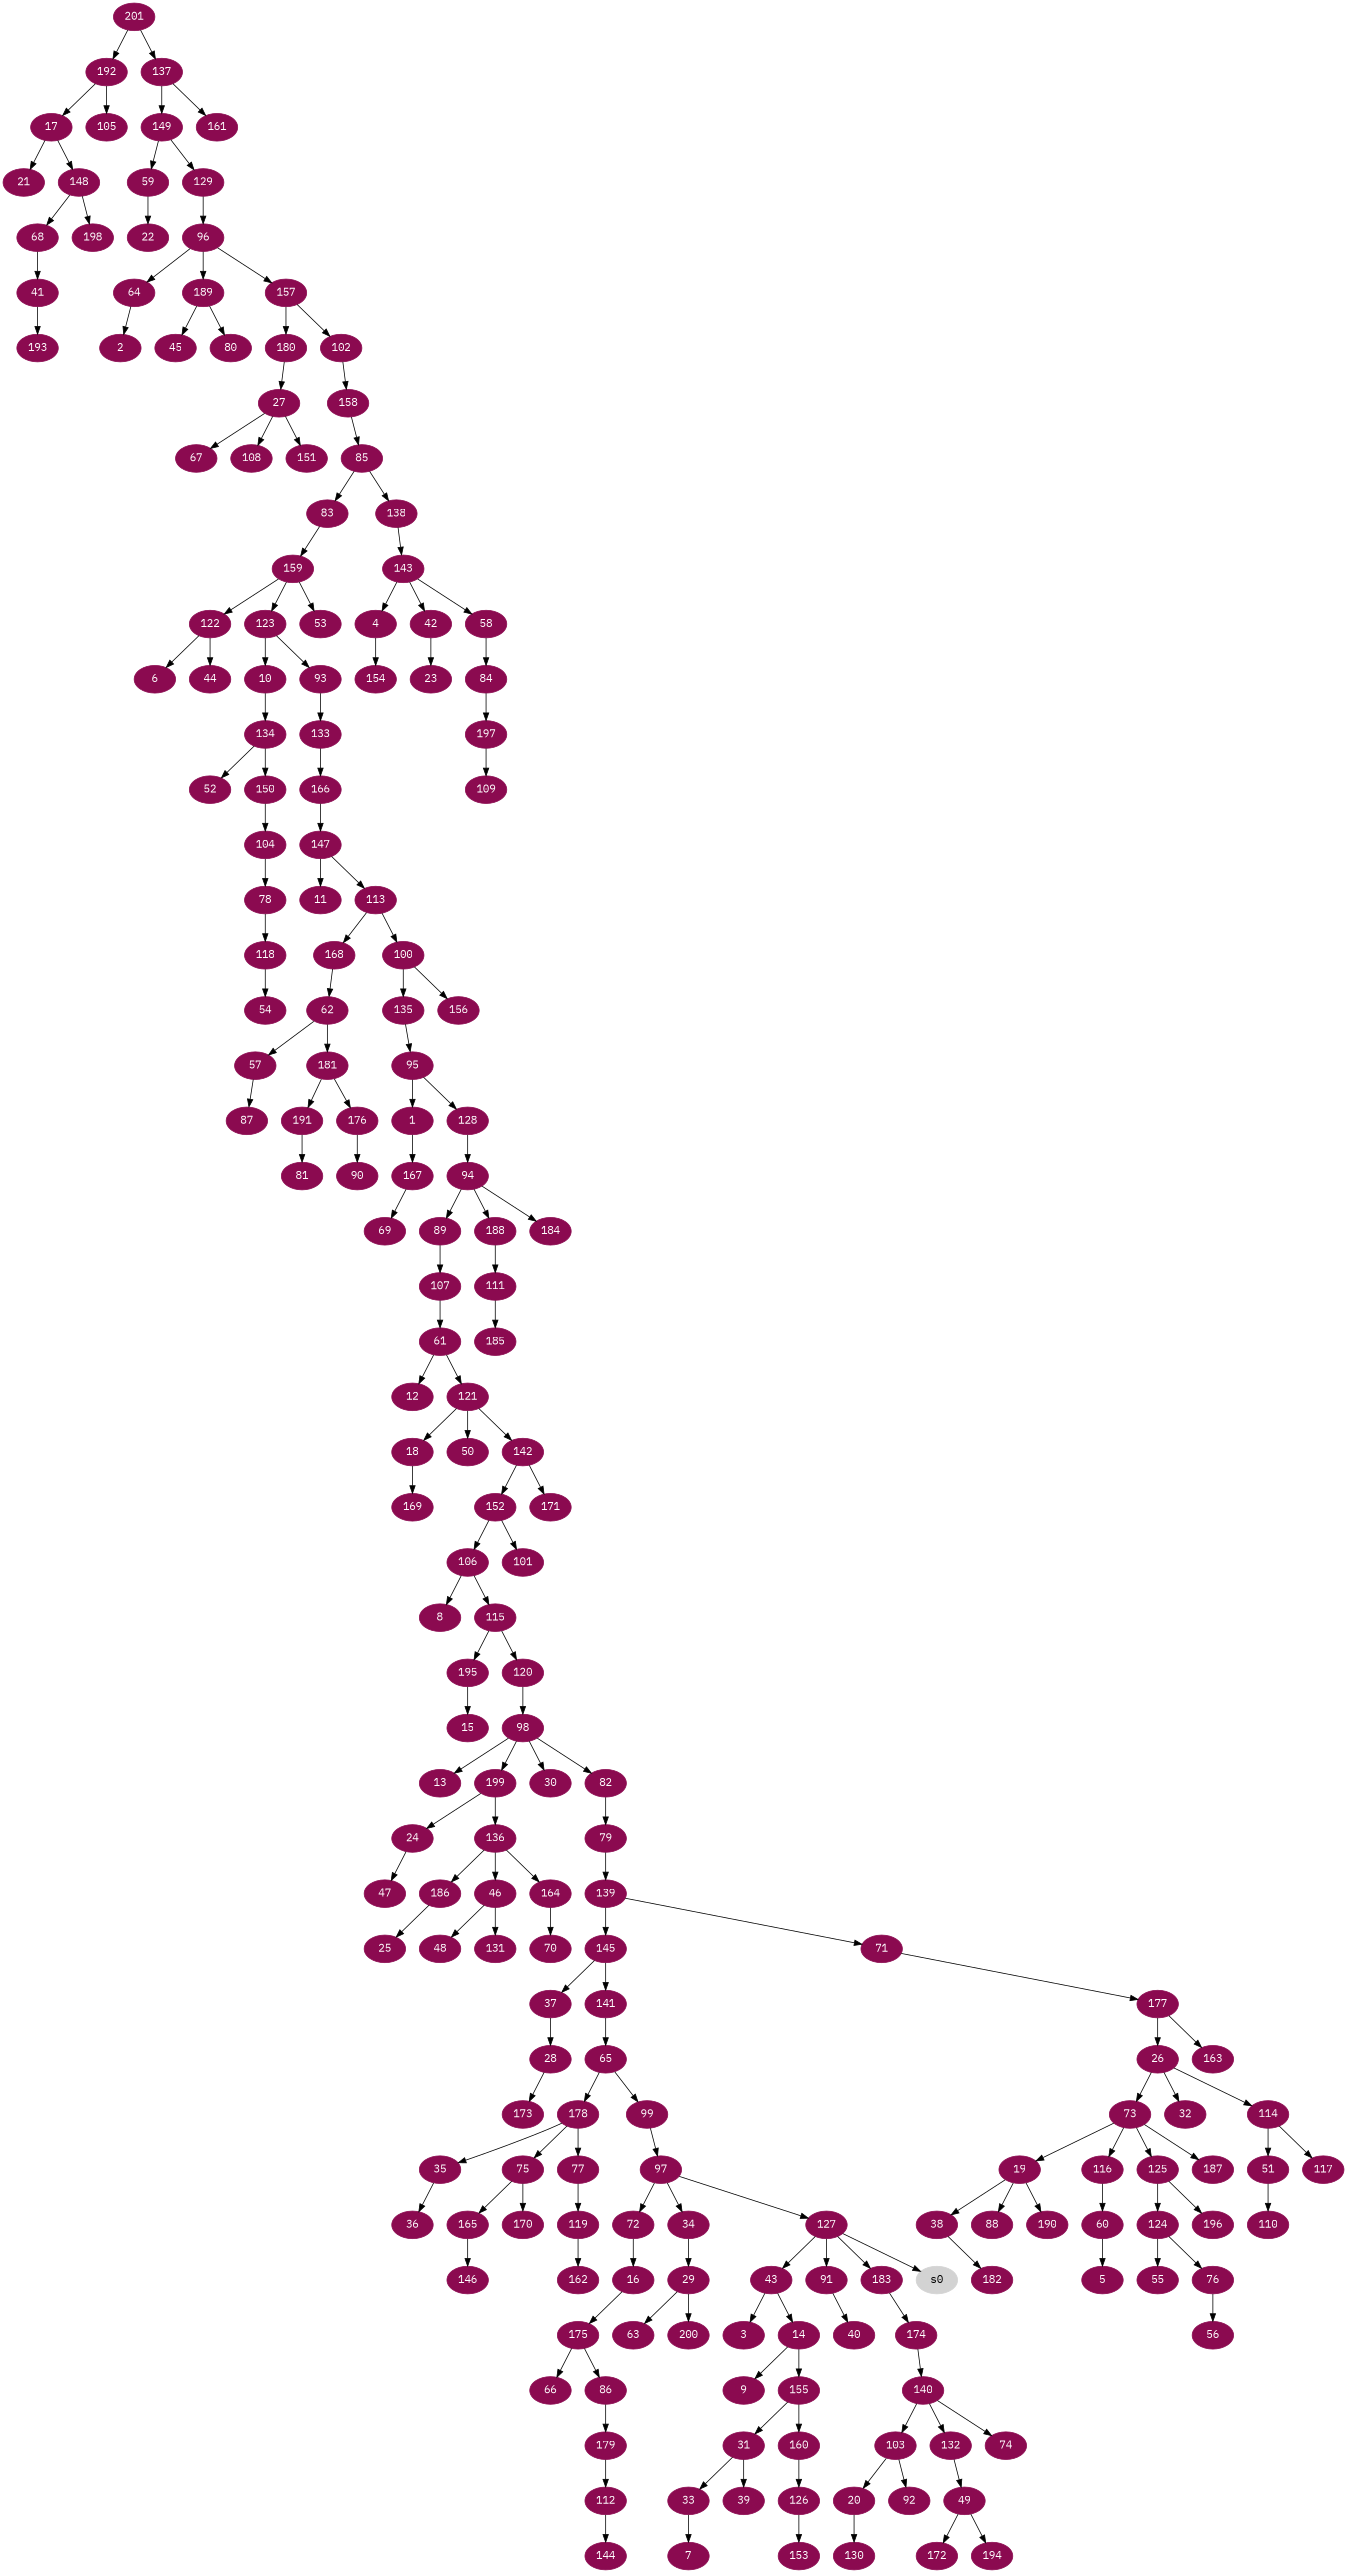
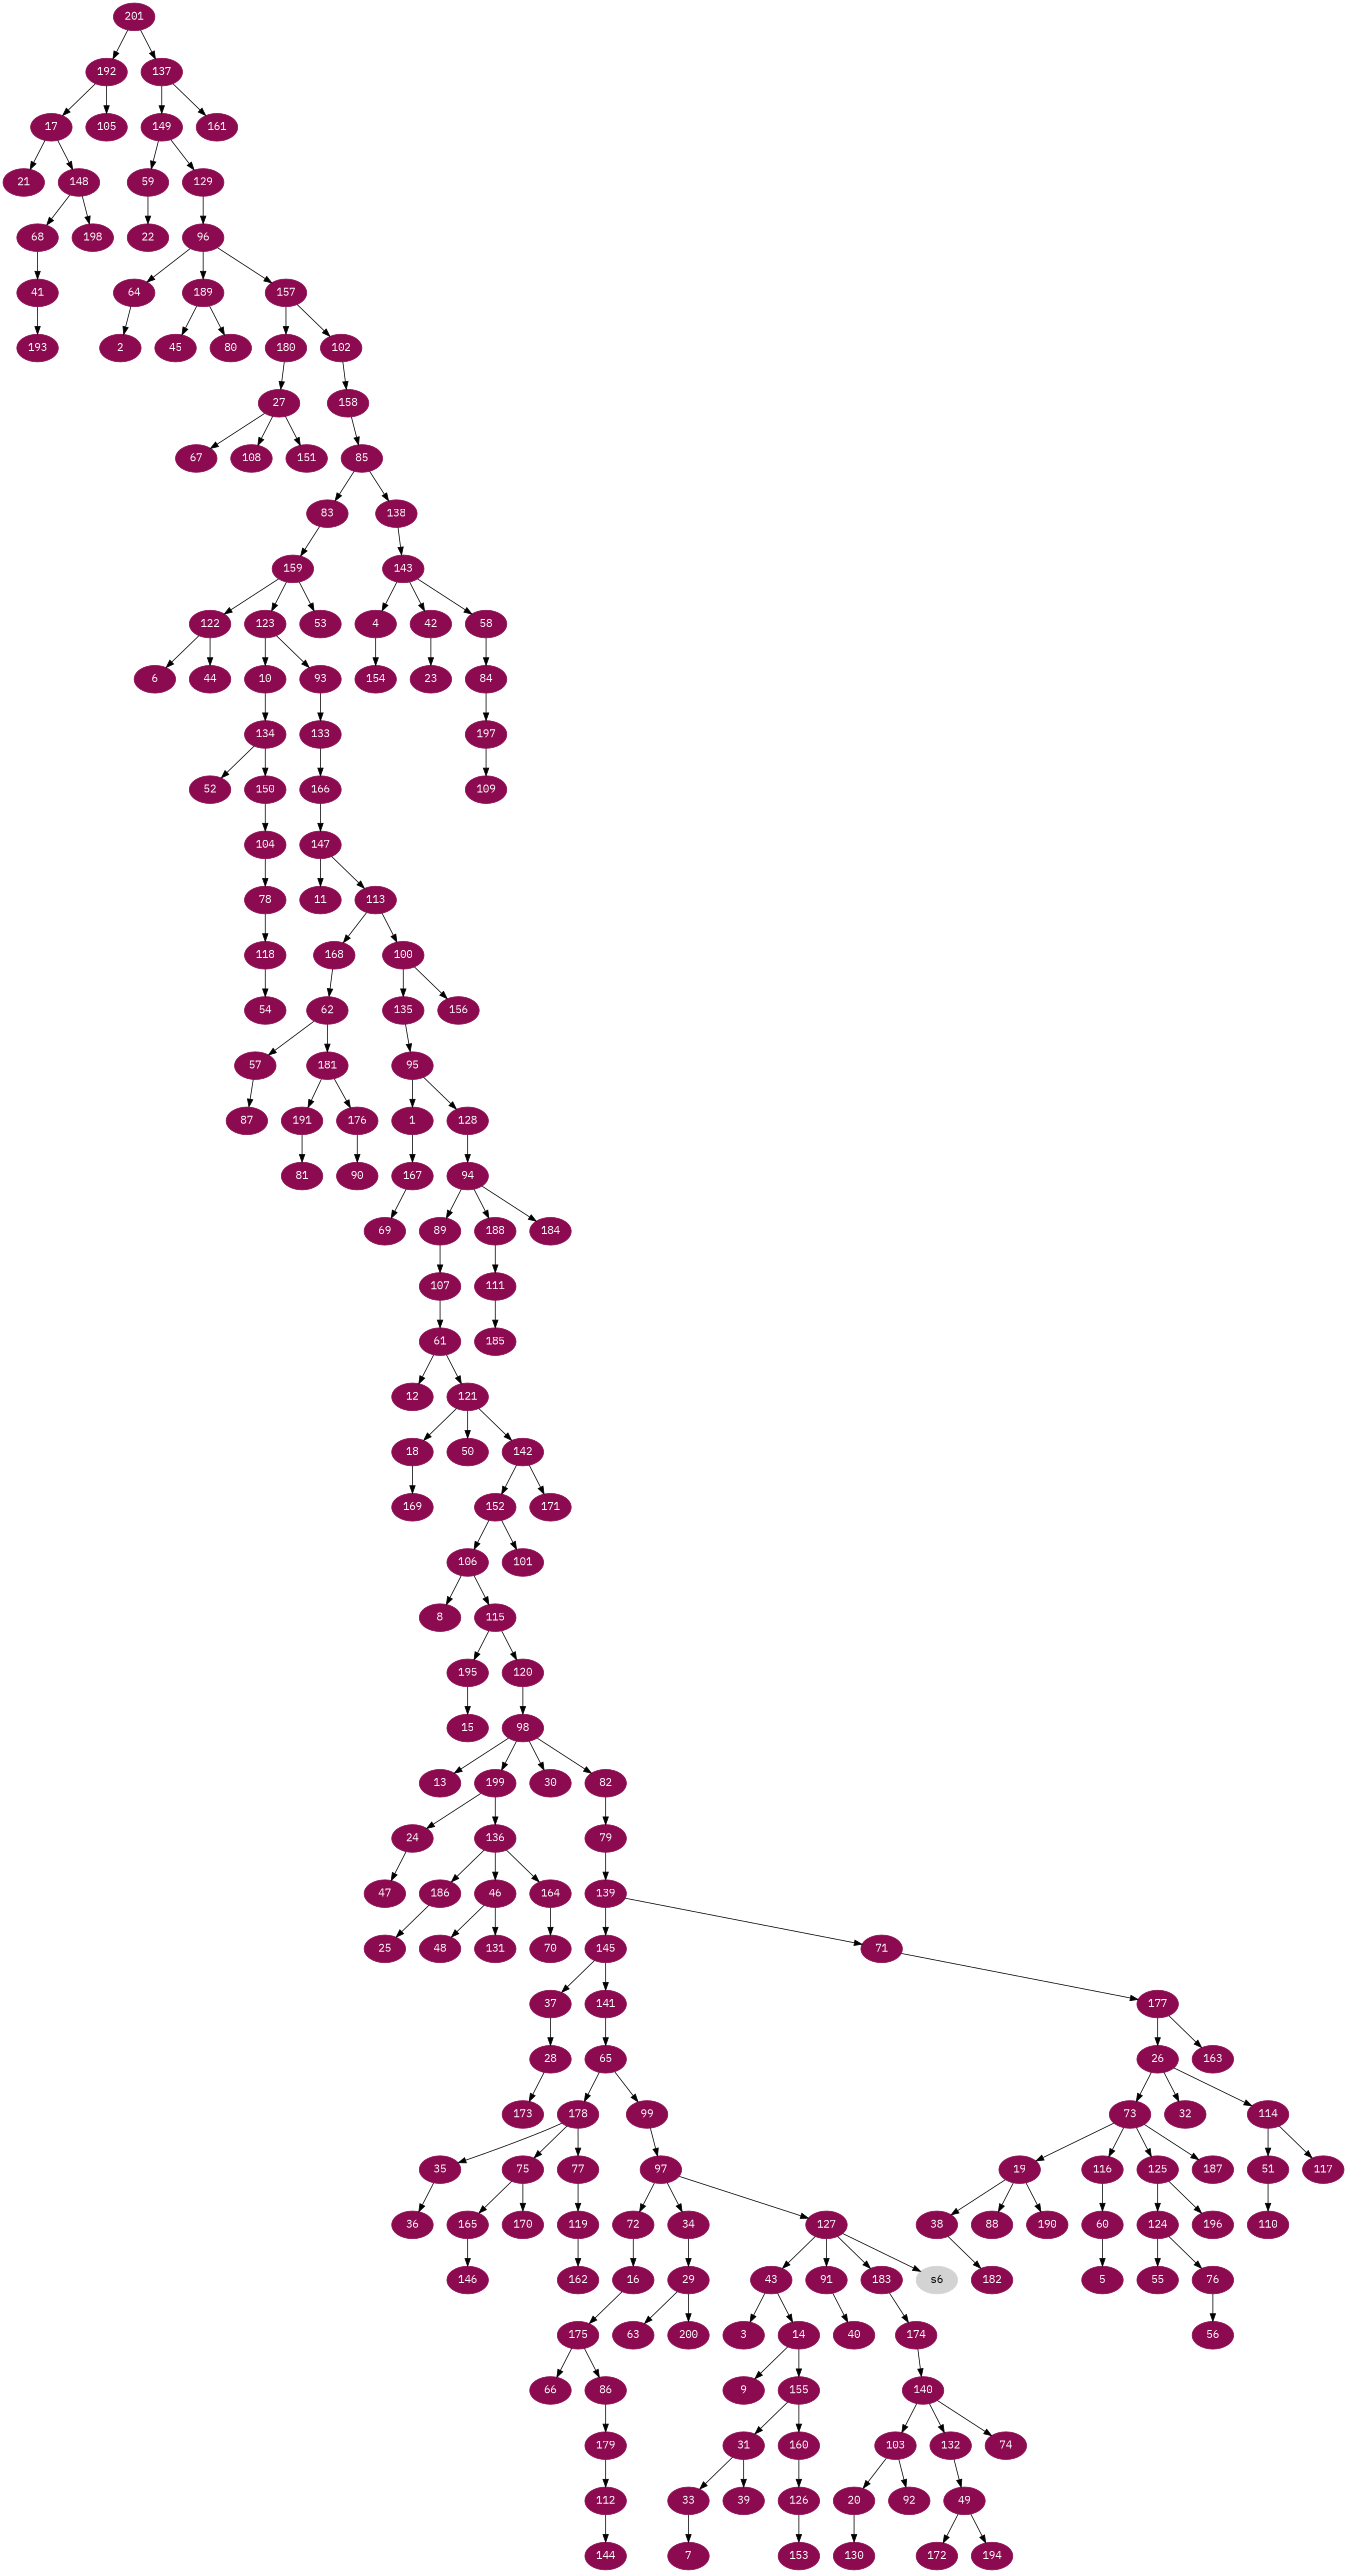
  digraph {
    fontname="IBM Plex Mono"
    node [color=deeppink4 fontcolor=white style=filled fontname="IBM Plex Mono"]
    edge [fontname="IBM Plex Mono"]
    95
    1
    128
    167
    64
    2
    43
    3
    14
    143
    4
    42
    58
    154
    60
    5
    122
    6
    44
    33
    7
    106
    8
    115
    9
    155
    123
    10
    93
    134
    147
    11
    113
    61
    12
    121
    98
    13
    199
    30
    82
    195
    15
    72
    16
    175
    192
    17
    105
    21
    148
    18
    50
    142
    169
    73
    19
    116
    125
    187
    38
    88
    190
    103
    20
    92
    130
    59
    22
    23
    24
    136
    47
    186
    25
    177
    26
    163
    32
    114
    180
    27
    67
    108
    151
    37
    28
    173
    34
    29
    63
    200
    31
    160
    39
    97
    127
    178
    35
    75
    77
    36
    145
    141
    182
    91
    40
    68
    41
    193
    183
-   s0 [color=lightgrey fontcolor=black]
+   s0 [color=lightgrey fontcolor=black label=s6]
    189
    45
    80
    46
    164
    48
    131
    132
    49
    172
    194
    51
    117
    110
    52
    150
    159
    53
    118
    54
    124
    55
    76
    56
    62
    57
    181
    87
    84
    149
    129
    107
    168
    96
    157
    65
    99
    66
    86
    198
    69
    70
    139
    71
    140
    74
    165
    170
    119
    104
    78
    79
    191
    81
    85
    83
    138
    197
    158
    179
    94
    89
    188
    184
    176
    90
    133
    135
    120
    100
    156
    152
    101
    102
    109
    111
    185
    112
    144
    162
    196
    126
    153
    166
    201
    137
    161
    174
    171
    146
    95 -> 1
    95 -> 128
    1 -> 167
    128 -> 94
    167 -> 69
    64 -> 2
    43 -> 3
    43 -> 14
    14 -> 9
    14 -> 155
    143 -> 4
    143 -> 42
    143 -> 58
    4 -> 154
    42 -> 23
    58 -> 84
    60 -> 5
    122 -> 6
    122 -> 44
    33 -> 7
    106 -> 8
    106 -> 115
    115 -> 195
    115 -> 120
    155 -> 31
    155 -> 160
    123 -> 10
    123 -> 93
    10 -> 134
    93 -> 133
    134 -> 52
    134 -> 150
    147 -> 11
    147 -> 113
    113 -> 168
    113 -> 100
    61 -> 12
    61 -> 121
    121 -> 18
    121 -> 50
    121 -> 142
    98 -> 13
    98 -> 199
    98 -> 30
    98 -> 82
    199 -> 24
    199 -> 136
    82 -> 79
    195 -> 15
    72 -> 16
    16 -> 175
    175 -> 66
    175 -> 86
    192 -> 17
    192 -> 105
    17 -> 21
    17 -> 148
    148 -> 68
    148 -> 198
    18 -> 169
    142 -> 152
    142 -> 171
    73 -> 19
    73 -> 116
    73 -> 125
    73 -> 187
    19 -> 38
    19 -> 88
    19 -> 190
    116 -> 60
    125 -> 124
    125 -> 196
    38 -> 182
    103 -> 20
    103 -> 92
    20 -> 130
    59 -> 22
    24 -> 47
    136 -> 186
    136 -> 46
    136 -> 164
    186 -> 25
    177 -> 26
    177 -> 163
    26 -> 73
    26 -> 32
    26 -> 114
    114 -> 51
    114 -> 117
    180 -> 27
    27 -> 67
    27 -> 108
    27 -> 151
    37 -> 28
    28 -> 173
    34 -> 29
    29 -> 63
    29 -> 200
    31 -> 33
    31 -> 39
    160 -> 126
    97 -> 72
    97 -> 34
    97 -> 127
    127 -> 43
    127 -> 91
    127 -> 183
    127 -> s0
    178 -> 35
    178 -> 75
    178 -> 77
    35 -> 36
    75 -> 165
    75 -> 170
    77 -> 119
    145 -> 37
    145 -> 141
    141 -> 65
    91 -> 40
    68 -> 41
    41 -> 193
    183 -> 174
    189 -> 45
    189 -> 80
    46 -> 48
    46 -> 131
    164 -> 70
    132 -> 49
    49 -> 172
    49 -> 194
    51 -> 110
    150 -> 104
    159 -> 122
    159 -> 123
    159 -> 53
    118 -> 54
    124 -> 55
    124 -> 76
    76 -> 56
    62 -> 57
    62 -> 181
    57 -> 87
    181 -> 191
    181 -> 176
    84 -> 197
    149 -> 59
    149 -> 129
    129 -> 96
    107 -> 61
    168 -> 62
    96 -> 64
    96 -> 189
    96 -> 157
    157 -> 180
    157 -> 102
    65 -> 178
    65 -> 99
    99 -> 97
    86 -> 179
    139 -> 145
    139 -> 71
    71 -> 177
    140 -> 103
    140 -> 132
    140 -> 74
    165 -> 146
    119 -> 162
    104 -> 78
    78 -> 118
    79 -> 139
    191 -> 81
    85 -> 83
    85 -> 138
    83 -> 159
    138 -> 143
    197 -> 109
    158 -> 85
    179 -> 112
    94 -> 89
    94 -> 188
    94 -> 184
    89 -> 107
    188 -> 111
    176 -> 90
    133 -> 166
    135 -> 95
    120 -> 98
    100 -> 135
    100 -> 156
    152 -> 106
    152 -> 101
    102 -> 158
    111 -> 185
    112 -> 144
    126 -> 153
    166 -> 147
    201 -> 192
    201 -> 137
    137 -> 149
    137 -> 161
    174 -> 140
  }
